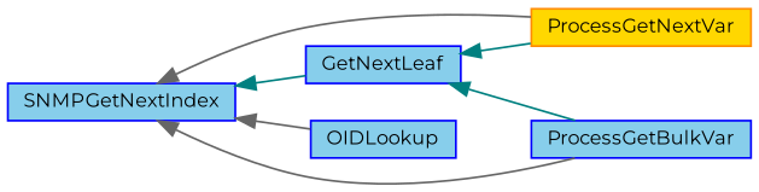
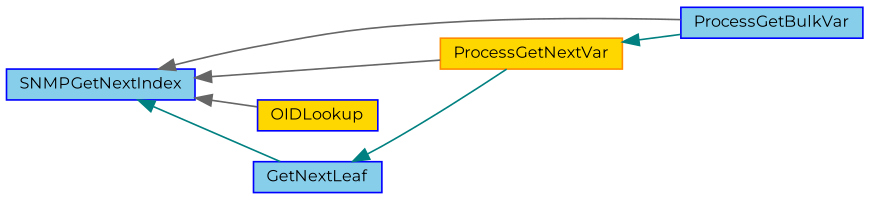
  digraph {
    fontname=Montserrat
    rankdir=LR
    node [color=blue fillcolor=skyblue fontname=Montserrat fontsize=10 shape=record style=filled]
    edge [color=gray40 dir=back fontname=Montserrat fontsize=10 labelfontname=Helvetica labelfontsize=10 style=solid]
    n1 [fontcolor=black height=0.2 label=SNMPGetNextIndex width=0.4]
    n2 [color=darkorange fillcolor=gold height=0.2 label=ProcessGetNextVar width=0.4]
    n3 [height=0.2 label=ProcessGetBulkVar width=0.4]
-   n4 [height=0.2 label=OIDLookup width=0.4]
+   n4 [fillcolor=gold height=0.2 label=OIDLookup width=0.4]
    n5 [height=0.2 label=GetNextLeaf width=0.4]
    n1 -> n2
    n1 -> n3
    n1 -> n4
    n1 -> n5 [color=teal]
    n5 -> n2 [color=teal]
-   n5 -> n3 [color=teal]
+   n2 -> n3 [color=teal]
  }
